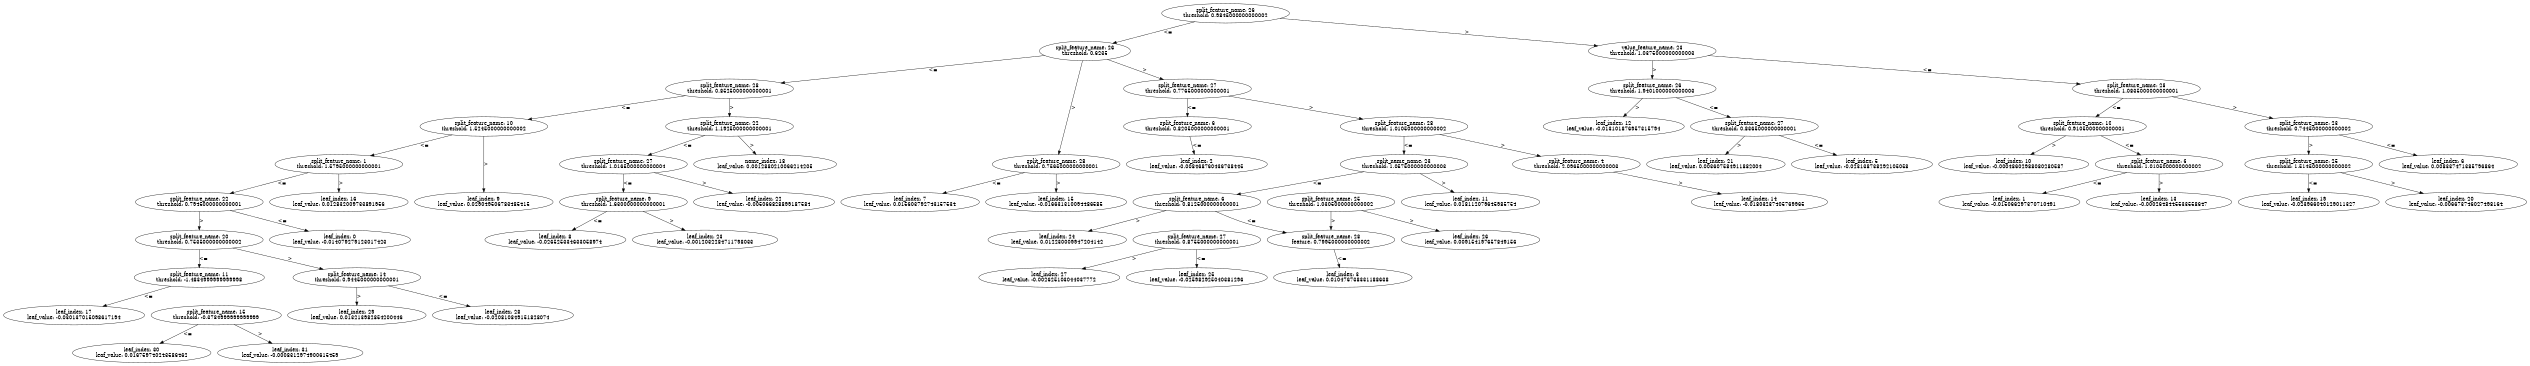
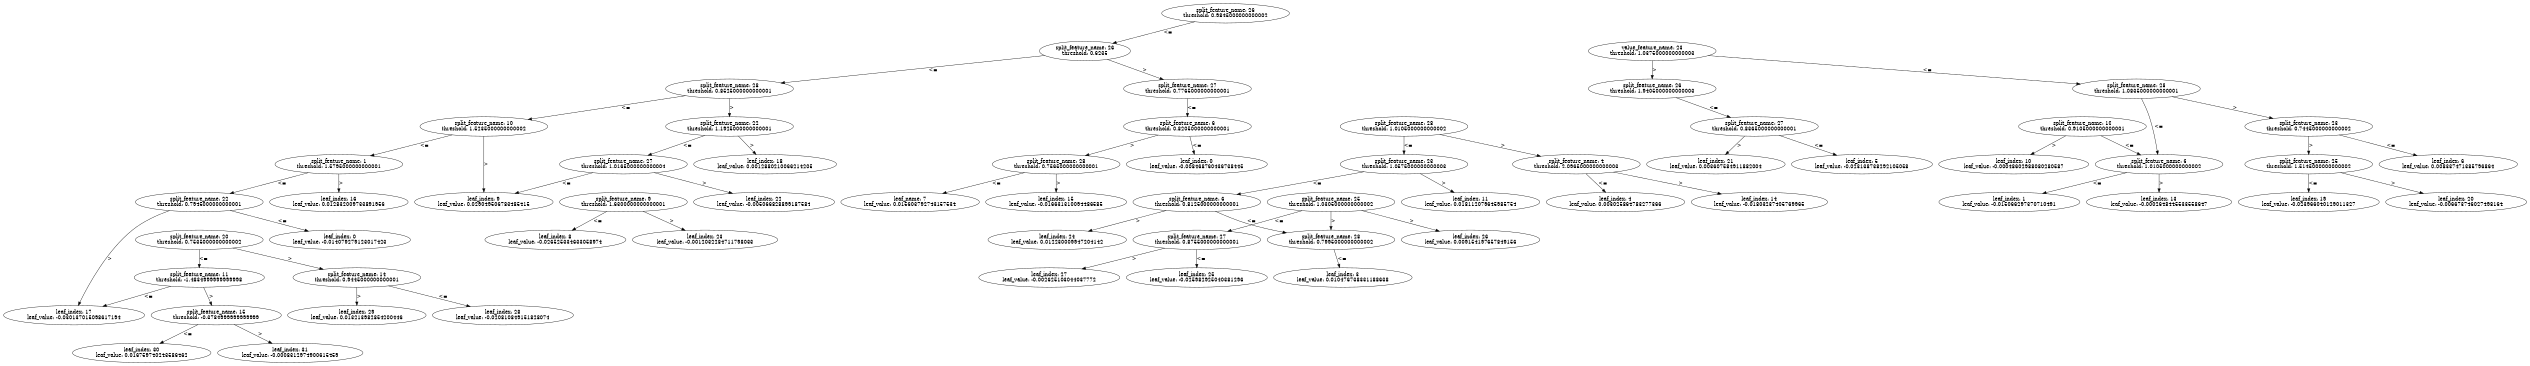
  digraph {
    n1 [label="split_feature_name: 26\nthreshold: 0.9845000000000002"]
    n2 [label="split_feature_name: 26\nthreshold: 0.6235"]
    n3 [label="value_feature_name: 23\nthreshold: 1.0375000000000003"]
    n4 [label="split_feature_name: 28\nthreshold: 0.8525000000000001"]
    n5 [label="split_feature_name: 27\nthreshold: 0.7765000000000001"]
    n6 [label="split_feature_name: 28\nthreshold: 1.0835000000000001"]
-   n7 [label="split_feature_name: 26\nthreshold: 1.9401000000000003"]
-   n8 [label="split_feature_name: 10\nthreshold: 1.5245000000000002"]
+   n7 [label="split_feature_name: 26\nthreshold: 1.9405000000000003"]
+   n8 [label="split_feature_name: 10\nthreshold: 1.5235000000000002"]
    n9 [label="split_feature_name: 22\nthreshold: 1.1925000000000001"]
    n10 [label="split_feature_name: 6\nthreshold: 0.8205000000000001"]
    n11 [label="split_feature_name: 28\nthreshold: 1.0105000000000002"]
    n12 [label="split_feature_name: 1\nthreshold: 1.5795000000000001"]
    n13 [label="leaf_index: 9\nleaf_value: 0.029049506783485415"]
    n14 [label="split_feature_name: 27\nthreshold: 1.0165000000000004"]
-   n15 [label="name_index: 18\nleaf_value: 0.0012880210066214205"]
+   n15 [label="leaf_index: 18\nleaf_value: 0.0012880210066214205"]
    n16 [label="split_feature_name: 22\nthreshold: 0.7945000000000001"]
    n17 [label="leaf_index: 16\nleaf_value: 0.012832009733891956"]
    n18 [label="leaf_index: 0\nleaf_value: -0.014079279123017423"]
    n19 [label="split_feature_name: 20\nthreshold: 0.7535000000000002"]
    n20 [label="split_feature_name: 11\nthreshold: -1.4834999999999998"]
    n21 [label="split_feature_name: 14\nthreshold: 0.9445000000000001"]
    n22 [label="leaf_index: 17\nleaf_value: -0.030137015098617194"]
    n23 [label="split_feature_name: 15\nthreshold: -0.3784999999999999"]
    n24 [label="leaf_index: 28\nleaf_value: -0.020810849151828074"]
    n25 [label="leaf_index: 29\nleaf_value: 0.013213982854200446"]
    n26 [label="leaf_index: 30\nleaf_value: 0.016759740243586462"]
    n27 [label="leaf_index: 31\nleaf_value: -0.0008312974900615459"]
    n28 [label="split_feature_name: 9\nthreshold: 1.6300000000000001"]
    n29 [label="leaf_index: 22\nleaf_value: -0.005066828899187584"]
    n30 [label="leaf_index: 8\nleaf_value: -0.026525334633058974"]
    n31 [label="leaf_index: 23\nleaf_value: -0.0012032284711798033"]
-   n32 [label="leaf_index: 2\nleaf_value: -0.008468760436738445"]
+   n32 [label="leaf_index: 0\nleaf_value: -0.008468760436738445"]
    n33 [label="split_feature_name: 28\nthreshold: 0.7565000000000001"]
-   n34 [label="split_name_name: 23\nthreshold: 1.0575000000000003"]
+   n34 [label="split_feature_name: 23\nthreshold: 1.0575000000000003"]
    n35 [label="split_feature_name: 4\nthreshold: 2.0965000000000003"]
-   n36 [label="leaf_index: 7\nleaf_value: 0.015603792743157534"]
+   n36 [label="leaf_name: 7\nleaf_value: 0.015603792743157534"]
    n37 [label="leaf_index: 15\nleaf_value: -0.016631310094486585"]
    n38 [label="split_feature_name: 6\nthreshold: 0.8125000000000001"]
    n39 [label="leaf_index: 11\nleaf_value: 0.018112079645985754"]
+   n40 [label="leaf_index: 4\nleaf_value: 0.003025864783277366"]
    n41 [label="leaf_index: 14\nleaf_value: -0.01803237405769965"]
-   n42 [label="split_feature_name: 28\nfeature: 0.7995000000000002"]
+   n42 [label="split_feature_name: 28\nthreshold: 0.7995000000000002"]
    n43 [label="leaf_index: 24\nleaf_value: 0.012230009947204142"]
    n44 [label="leaf_index: 3\nleaf_value: 0.010476738331188638"]
    n45 [label="split_feature_name: 25\nthreshold: 1.0305000000000002"]
    n46 [label="split_feature_name: 27\nthreshold: 0.8755000000000001"]
    n47 [label="leaf_index: 26\nleaf_value: 0.009154197657849156"]
    n48 [label="leaf_index: 25\nleaf_value: -0.025982925040381296"]
    n49 [label="leaf_index: 27\nleaf_value: -0.002625103044037772"]
    n50 [label="split_feature_name: 10\nthreshold: 0.9105000000000001"]
    n51 [label="split_feature_name: 23\nthreshold: 0.7445000000000002"]
    n52 [label="split_feature_name: 27\nthreshold: 0.8365000000000001"]
-   n53 [label="leaf_index: 12\nleaf_value: -0.013101876957315794"]
    n54 [label="split_feature_name: 6\nthreshold: 1.0105000000000002"]
    n55 [label="leaf_index: 10\nleaf_value: -0.00048602988080280587"]
    n56 [label="leaf_index: 6\nleaf_value: 0.008337471385796864"]
    n57 [label="split_feature_name: 25\nthreshold: 1.5145000000000002"]
    n58 [label="leaf_index: 1\nleaf_value: -0.015066297370710491"]
    n59 [label="leaf_index: 13\nleaf_value: -0.0002648445533558647"]
    n60 [label="leaf_index: 19\nleaf_value: -0.023966040129011327"]
    n61 [label="leaf_index: 20\nleaf_value: -0.006673746027498164"]
    n62 [label="leaf_index: 5\nleaf_value: -0.023138738292105058"]
    n63 [label="leaf_index: 21\nleaf_value: 0.003607584911882004"]
    n1 -> n2 [label="<="]
-   n1 -> n3 [label=">"]
    n2 -> n4 [label="<="]
    n2 -> n5 [label=">"]
    n3 -> n6 [label="<="]
    n3 -> n7 [label=">"]
    n4 -> n8 [label="<="]
    n4 -> n9 [label=">"]
    n5 -> n10 [label="<="]
-   n5 -> n11 [label=">"]
-   n6 -> n50 [label="<="]
+   n6 -> n54 [label="<="]
    n6 -> n51 [label=">"]
    n7 -> n52 [label="<="]
-   n7 -> n53 [label=">"]
    n8 -> n12 [label="<="]
    n8 -> n13 [label=">"]
    n9 -> n14 [label="<="]
    n9 -> n15 [label=">"]
    n10 -> n32 [label="<="]
-   n2 -> n33 [label=">"]
+   n10 -> n33 [label=">"]
    n11 -> n34 [label="<="]
    n11 -> n35 [label=">"]
    n12 -> n16 [label="<="]
    n12 -> n17 [label=">"]
-   n14 -> n28 [label="<="]
+   n14 -> n13 [label="<="]
    n14 -> n29 [label=">"]
    n16 -> n18 [label="<="]
-   n16 -> n19 [label=">"]
+   n16 -> n22 [label=">"]
    n19 -> n20 [label="<="]
    n19 -> n21 [label=">"]
    n20 -> n22 [label="<="]
+   n20 -> n23 [label=">"]
    n21 -> n24 [label="<="]
    n21 -> n25 [label=">"]
    n23 -> n26 [label="<="]
    n23 -> n27 [label=">"]
    n28 -> n30 [label="<="]
    n28 -> n31 [label=">"]
    n33 -> n36 [label="<="]
    n33 -> n37 [label=">"]
    n34 -> n38 [label="<="]
    n34 -> n39 [label=">"]
+   n35 -> n40 [label="<="]
    n35 -> n41 [label=">"]
    n38 -> n42 [label="<="]
    n38 -> n43 [label=">"]
    n42 -> n44 [label="<="]
    n45 -> n42 [label=">"]
+   n45 -> n46 [label="<="]
    n45 -> n47 [label=">"]
    n46 -> n48 [label="<="]
    n46 -> n49 [label=">"]
    n50 -> n54 [label="<="]
    n50 -> n55 [label=">"]
    n51 -> n56 [label="<="]
    n51 -> n57 [label=">"]
    n52 -> n62 [label="<="]
    n52 -> n63 [label=">"]
    n54 -> n58 [label="<="]
    n54 -> n59 [label=">"]
    n57 -> n60 [label="<="]
    n57 -> n61 [label=">"]
  }
